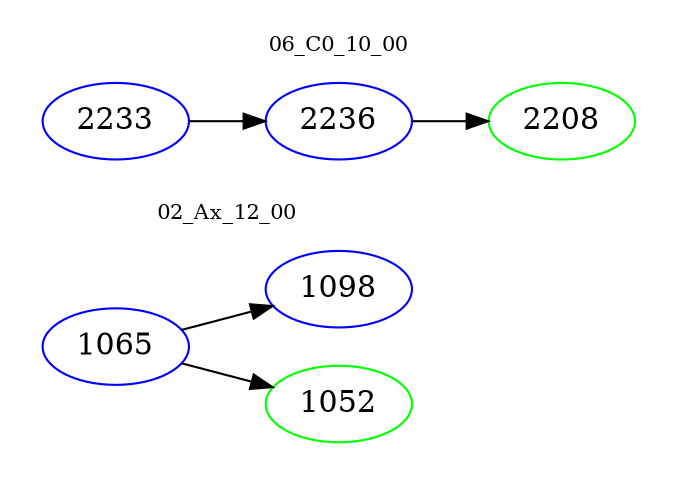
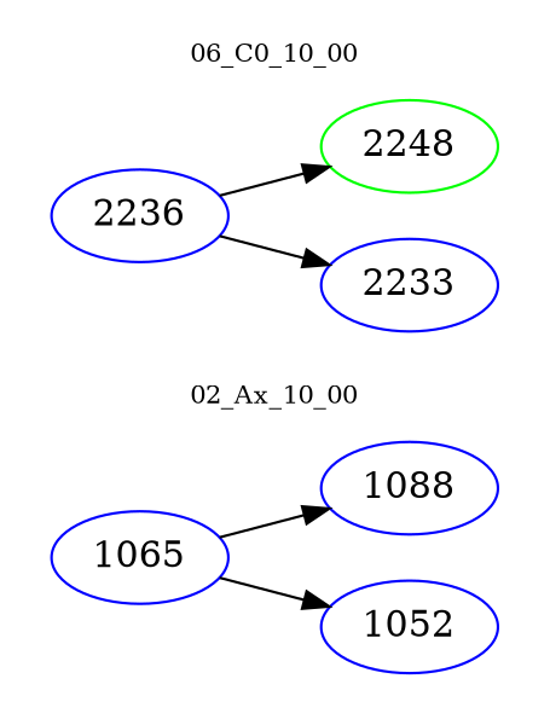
  digraph {
    rankdir=LR
    node [color=blue]
    edge [color=black]
    n1 [label=1065]
-   n2 [color=green label=1052]
-   n3 [label=1098]
+   n2 [label=1052]
+   n3 [label=1088]
    n4 [label=2236]
    n5 [label=2233]
-   n6 [color=green label=2208]
+   n6 [color=green label=2248]
    subgraph cluster_1 {
      color=white
      fontsize=10
-     label="02_Ax_12_00"
+     label="02_Ax_10_00"
      n1
      n2
      n3
    }
    subgraph cluster_2 {
      color=white
      fontsize=10
      label="06_C0_10_00"
      n4
      n5
      n6
    }
    n1 -> n2
    n1 -> n3
-   n5 -> n4
+   n4 -> n5
    n4 -> n6
  }
